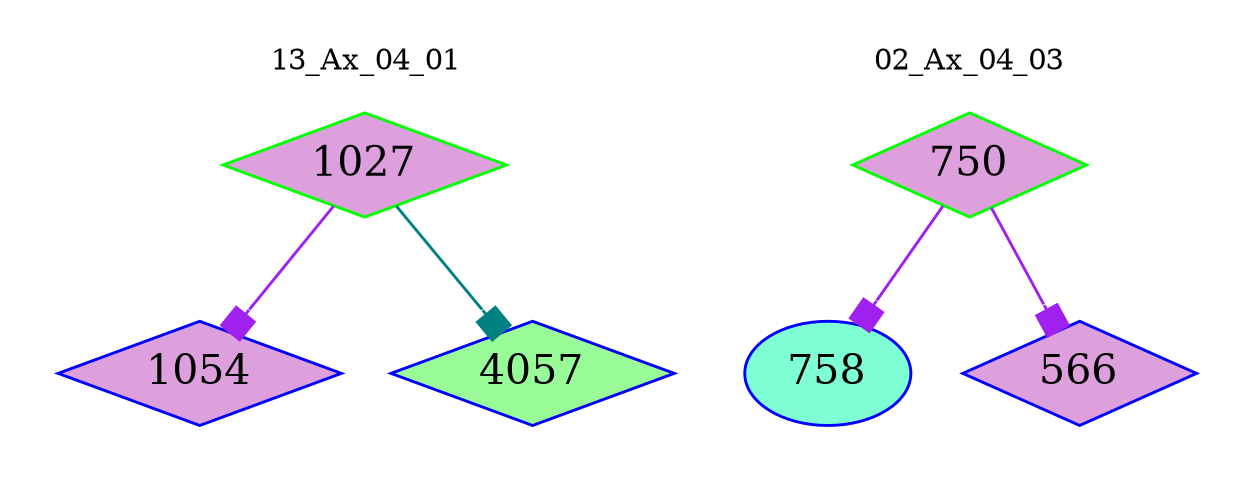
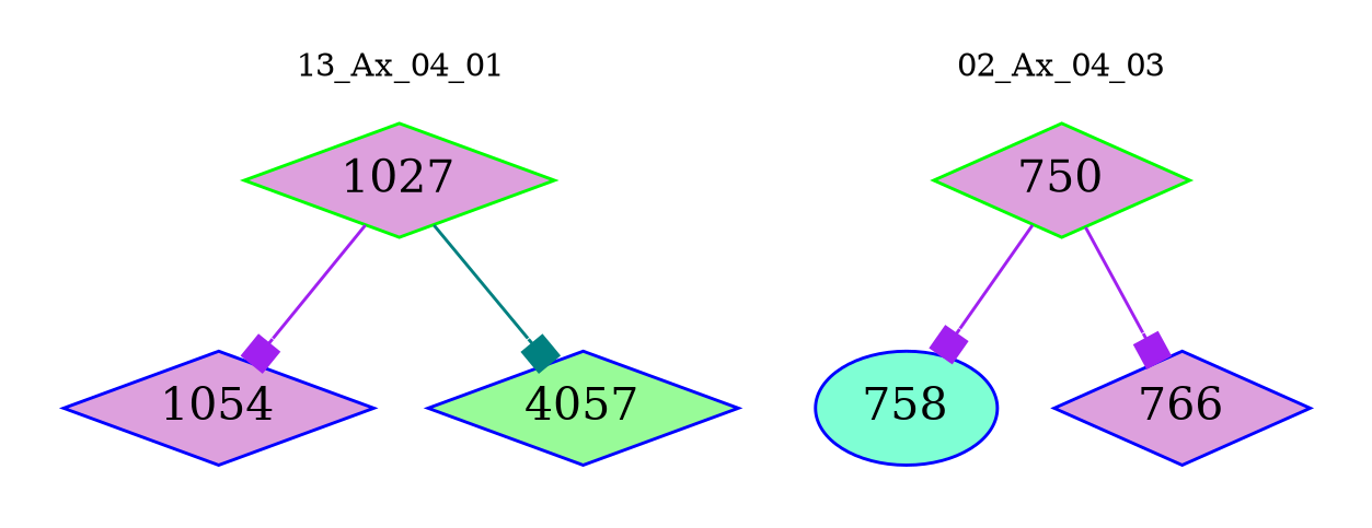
  digraph {
    node [color=blue fillcolor=plum shape=diamond style=filled]
    edge [arrowhead=box color=purple]
    n1 [color=green label=1027]
    n2 [label=1054]
    n3 [fillcolor=palegreen label=4057]
    n4 [color=green label=750]
    n5 [fillcolor=aquamarine label=758 shape=ellipse]
-   n6 [label=566]
+   n6 [label=766]
    subgraph cluster_1 {
      color=white
      fontsize=10
      label="13_Ax_04_01"
      n1
      n2
      n3
    }
    subgraph cluster_2 {
      color=white
      fontsize=10
      label="02_Ax_04_03"
      n4
      n5
      n6
    }
    n1 -> n2
    n1 -> n3 [color=teal]
    n4 -> n5
    n4 -> n6
  }
